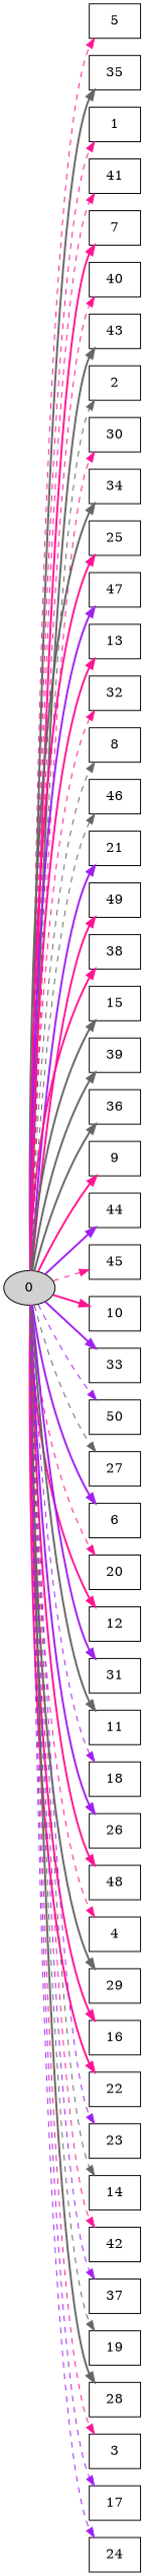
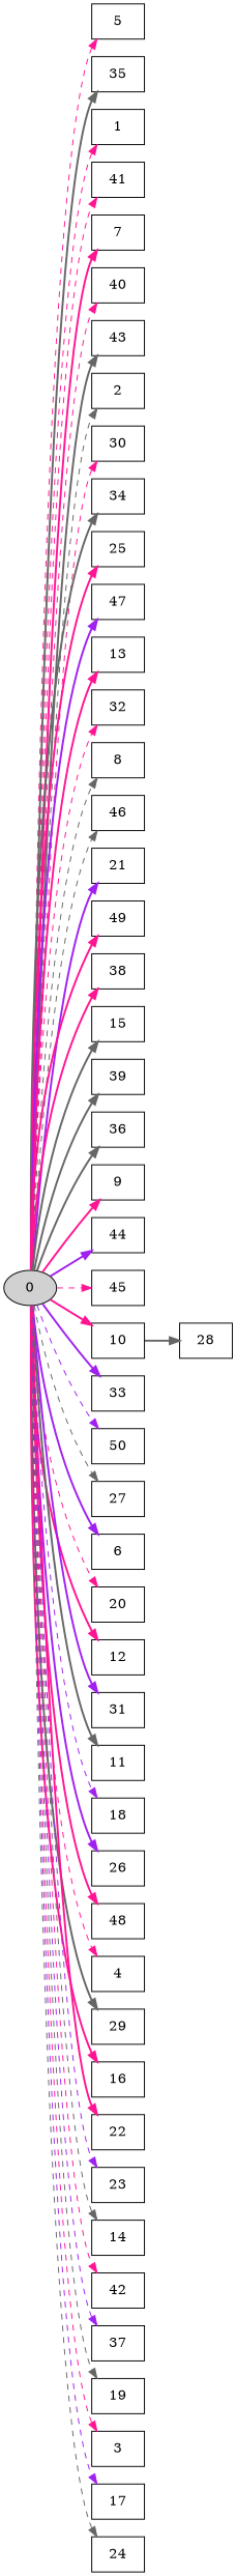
  digraph {
    rankdir=LR
    node [fillcolor=white style=filled shape=box]
    edge [color=deeppink style=bold]
    0 [fillcolor=grey82 shape=""]
    n2 [label="5\n"]
    n3 [label="35\n"]
    n4 [label="1\n"]
    n5 [label="41\n"]
    n6 [label="7\n"]
    n7 [label="40\n"]
    n8 [label="43\n"]
    n9 [label="2\n"]
    n10 [label="30\n"]
    n11 [label="34\n"]
    n12 [label="25\n"]
    n13 [label="47\n"]
    n14 [label="13\n"]
    n15 [label="32\n"]
    n16 [label="8\n"]
    n17 [label="46\n"]
    n18 [label="21\n"]
    n19 [label="49\n"]
    n20 [label="38\n"]
    n21 [label="15\n"]
    n22 [label="39\n"]
    n23 [label="36\n"]
    n24 [label="9\n"]
    n25 [label="44\n"]
    n26 [label="45\n"]
    n27 [label="10\n"]
    n28 [label="33\n"]
    n29 [label="50\n"]
    n30 [label="27\n"]
    n31 [label="6\n"]
    n32 [label="20\n"]
    n33 [label="12\n"]
    n34 [label="31\n"]
    n35 [label="11\n"]
    n36 [label="18\n"]
    n37 [label="26\n"]
    n38 [label="48\n"]
    n39 [label="4\n"]
    n40 [label="29\n"]
    n41 [label="16\n"]
    n42 [label="22\n"]
    n43 [label="23\n"]
    n44 [label="14\n"]
    n45 [label="42\n"]
    n46 [label="37\n"]
    n47 [label="19\n"]
    n48 [label="28\n"]
    n49 [label="3\n"]
    n50 [label="17\n"]
    n51 [label="24\n"]
    0 -> n2 [style=dashed]
    0 -> n3 [color=gray40]
    0 -> n4 [style=dashed]
    0 -> n5 [style=dashed]
    0 -> n6
    0 -> n7 [style=dashed]
    0 -> n8 [color=gray40]
    0 -> n9 [color=gray40 style=dashed]
    0 -> n10 [style=dashed]
    0 -> n11 [color=gray40]
    0 -> n12
    0 -> n13 [color=purple]
    0 -> n14
    0 -> n15 [style=dashed]
    0 -> n16 [color=gray40 style=dashed]
    0 -> n17 [color=gray40 style=dashed]
    0 -> n18 [color=purple]
    0 -> n19
    0 -> n20
    0 -> n21 [color=gray40]
    0 -> n22 [color=gray40]
    0 -> n23 [color=gray40]
    0 -> n24
    0 -> n25 [color=purple]
    0 -> n26 [style=dashed]
    0 -> n27
    0 -> n28 [color=purple]
    0 -> n29 [color=purple style=dashed]
    0 -> n30 [color=gray40 style=dashed]
    0 -> n31 [color=purple]
    0 -> n32 [style=dashed]
    0 -> n33
    0 -> n34 [color=purple]
    0 -> n35 [color=gray40]
    0 -> n36 [color=purple style=dashed]
    0 -> n37 [color=purple]
    0 -> n38
    0 -> n39 [style=dashed]
    0 -> n40 [color=gray40]
    0 -> n41
    0 -> n42
    0 -> n43 [color=purple style=dashed]
    0 -> n44 [color=gray40 style=dashed]
    0 -> n45 [style=dashed]
    0 -> n46 [color=purple style=dashed]
    0 -> n47 [color=gray40 style=dashed]
-   0 -> n48 [color=gray40]
+   n27 -> n48 [color=gray40]
    0 -> n49 [style=dashed]
    0 -> n50 [color=purple style=dashed]
-   0 -> n51 [color=purple style=dashed]
+   0 -> n51 [color=gray40 style=dashed]
  }
